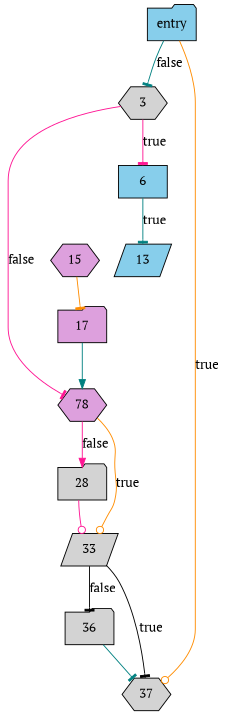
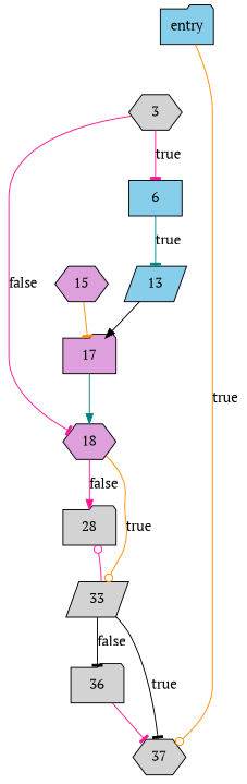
  digraph {
    fontname="PT Serif"
    node [fillcolor=lightgrey fontname="PT Serif" shape=folder style=filled]
    edge [arrowhead=tee color=teal fontname="PT Serif"]
    n1 [fillcolor=skyblue label=entry]
    3 [shape=hexagon]
    37 [shape=hexagon]
    6 [fillcolor=skyblue shape=box]
-   18 [fillcolor=plum shape=hexagon label=78]
+   18 [fillcolor=plum shape=hexagon]
    13 [fillcolor=skyblue shape=parallelogram]
    28
    33 [shape=parallelogram]
    17 [fillcolor=plum]
    15 [fillcolor=plum shape=hexagon]
    36
-   n1 -> 3 [label=false]
    n1 -> 37 [arrowhead=odot color=darkorange label=true]
    3 -> 6 [color=deeppink label=true]
    3 -> 18 [color=deeppink label=false]
    6 -> 13 [label=true]
    18 -> 28 [arrowhead=normal color=deeppink label=false]
    18 -> 33 [arrowhead=odot color=darkorange label=true]
-   28 -> 33 [arrowhead=odot color=deeppink]
+   13 -> 17 [arrowhead=normal color=black]
+   33 -> 28 [arrowhead=odot color=deeppink]
    33 -> 37 [color=black label=true]
    33 -> 36 [color=black label=false]
    17 -> 18 [arrowhead=normal]
    15 -> 17 [color=darkorange]
-   36 -> 37
+   36 -> 37 [color=deeppink]
  }
